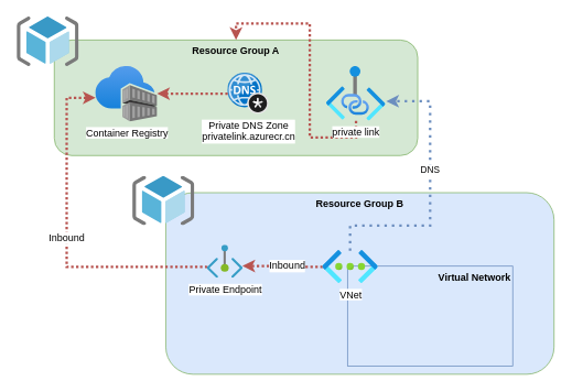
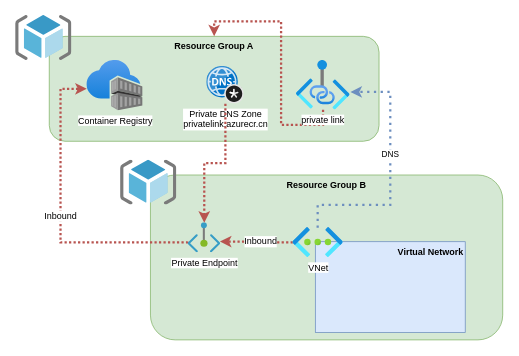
  <mxCell id="0" />
  <mxCell id="1" parent="0" />
  <mxCell id="2" value="Resource Group A" style="rounded=1;whiteSpace=wrap;html=1;fillColor=#d5e8d4;strokeColor=#82b366;verticalAlign=top;fontStyle=1" vertex="1" parent="1"><mxGeometry x="65" y="48" width="440" height="140" as="geometry" /></mxCell>
- <mxCell id="3" value="Resource Group B" style="rounded=1;whiteSpace=wrap;html=1;verticalAlign=top;fillColor=#dae8fc;strokeColor=#82b366;fontStyle=1;" vertex="1" parent="1"><mxGeometry x="200" y="233" width="470" height="220" as="geometry" /></mxCell>
+ <mxCell id="3" value="Resource Group B" style="rounded=1;whiteSpace=wrap;html=1;verticalAlign=top;fillColor=#d5e8d4;strokeColor=#82b366;fontStyle=1" vertex="1" parent="1"><mxGeometry x="200" y="233" width="470" height="220" as="geometry" /></mxCell>
  <mxCell id="4" value="Virtual Network" style="rounded=0;whiteSpace=wrap;html=1;fillColor=#dae8fc;strokeColor=#6c8ebf;verticalAlign=top;fontStyle=1;align=right;" vertex="1" parent="1"><mxGeometry x="420" y="322" width="200" height="121" as="geometry" /></mxCell>
  <mxCell id="5" value="Container Registry" style="image;aspect=fixed;html=1;points=[];align=center;fontSize=12;image=img/lib/azure2/containers/Container_Registries.svg;" vertex="1" parent="1"><mxGeometry x="115" y="80" width="75" height="67.28" as="geometry" /></mxCell>
  <mxCell id="6" value="Private DNS Zone&lt;br&gt;privatelink.azurecr.cn" style="image;sketch=0;aspect=fixed;html=1;points=[];align=center;fontSize=12;image=img/lib/mscae/DNS_Private_Zones.svg;" vertex="1" parent="1"><mxGeometry x="275" y="88" width="50" height="50" as="geometry" /></mxCell>
  <mxCell id="7" style="edgeStyle=orthogonalEdgeStyle;rounded=0;orthogonalLoop=1;jettySize=auto;html=1;fillColor=#f8cecc;strokeColor=#b85450;strokeWidth=3;dashed=1;dashPattern=1 1;" edge="1" parent="1" source="8" target="2"><mxGeometry relative="1" as="geometry" /></mxCell>
  <mxCell id="8" value="private link" style="image;aspect=fixed;html=1;points=[];align=center;fontSize=12;image=img/lib/azure2/networking/Private_Link.svg;" vertex="1" parent="1"><mxGeometry x="394.33" y="80" width="72" height="66" as="geometry" /></mxCell>
  <mxCell id="9" value="" style="image;sketch=0;aspect=fixed;html=1;points=[];align=center;fontSize=12;image=img/lib/mscae/ResourceGroup.svg;" vertex="1" parent="1"><mxGeometry x="160" y="213" width="75" height="60" as="geometry" /></mxCell>
  <mxCell id="10" style="edgeStyle=orthogonalEdgeStyle;rounded=0;orthogonalLoop=1;jettySize=auto;html=1;strokeWidth=3;fillColor=#f8cecc;strokeColor=#b85450;dashed=1;dashPattern=1 1;entryX=0.979;entryY=0.631;entryDx=0;entryDy=0;entryPerimeter=0;" edge="1" parent="1" source="12" target="14"><mxGeometry relative="1" as="geometry"><Array as="points"><mxPoint x="356" y="323" /><mxPoint x="356" y="322" /></Array></mxGeometry></mxCell>
  <mxCell id="11" value="Inbound" style="edgeLabel;html=1;align=center;verticalAlign=middle;resizable=0;points=[];fontSize=12;" vertex="1" connectable="0" parent="10"><mxGeometry x="-0.093" y="-2" relative="1" as="geometry"><mxPoint y="2" as="offset" /></mxGeometry></mxCell>
  <mxCell id="12" value="VNet" style="image;aspect=fixed;html=1;points=[];align=center;fontSize=12;image=img/lib/azure2/networking/Virtual_Networks.svg;" vertex="1" parent="1"><mxGeometry x="390" y="303" width="67" height="40" as="geometry" /></mxCell>
  <mxCell id="13" value="Inbound" style="edgeStyle=orthogonalEdgeStyle;rounded=0;orthogonalLoop=1;jettySize=auto;html=1;fillColor=#f8cecc;strokeColor=#b85450;strokeWidth=3;dashed=1;dashPattern=1 1;fontSize=12;exitX=-0.019;exitY=0.63;exitDx=0;exitDy=0;exitPerimeter=0;" edge="1" parent="1" source="14"><mxGeometry relative="1" as="geometry"><mxPoint x="250" y="397" as="sourcePoint" /><mxPoint x="115" y="118" as="targetPoint" /><Array as="points"><mxPoint x="249" y="323" /><mxPoint x="80" y="323" /><mxPoint x="80" y="118" /></Array></mxGeometry></mxCell>
  <mxCell id="14" value="Private Endpoint" style="image;aspect=fixed;html=1;points=[];align=center;fontSize=12;image=img/lib/azure2/networking/Private_Endpoint.svg;" vertex="1" parent="1"><mxGeometry x="250" y="296.64" width="43.64" height="40" as="geometry" /></mxCell>
- <mxCell id="15" style="edgeStyle=orthogonalEdgeStyle;rounded=0;orthogonalLoop=1;jettySize=auto;html=1;entryX=0.992;entryY=0.49;entryDx=0;entryDy=0;entryPerimeter=0;strokeWidth=3;fillColor=#f8cecc;strokeColor=#b85450;dashed=1;dashPattern=1 1;" edge="1" parent="1" source="6" target="5"><mxGeometry relative="1" as="geometry" /></mxCell>
+ <mxCell id="15" style="edgeStyle=orthogonalEdgeStyle;rounded=0;orthogonalLoop=1;jettySize=auto;html=1;strokeWidth=3;fillColor=#f8cecc;strokeColor=#b85450;dashed=1;dashPattern=1 1;" edge="1" parent="1" source="6" target="14"><mxGeometry relative="1" as="geometry" /></mxCell>
  <mxCell id="16" value="" style="image;sketch=0;aspect=fixed;html=1;points=[];align=center;fontSize=12;image=img/lib/mscae/ResourceGroup.svg;" vertex="1" parent="1"><mxGeometry x="20" y="20" width="75" height="60" as="geometry" /></mxCell>
  <mxCell id="17" value="DNS" style="edgeStyle=orthogonalEdgeStyle;rounded=0;orthogonalLoop=1;jettySize=auto;html=1;entryX=1.007;entryY=0.639;entryDx=0;entryDy=0;entryPerimeter=0;exitX=0.494;exitY=0.011;exitDx=0;exitDy=0;exitPerimeter=0;fillColor=#dae8fc;strokeColor=#6c8ebf;strokeWidth=3;dashed=1;dashPattern=1 2;" edge="1" parent="1" source="12" target="8"><mxGeometry x="0.172" relative="1" as="geometry"><Array as="points"><mxPoint x="451" y="273" /><mxPoint x="520" y="273" /><mxPoint x="520" y="123" /><mxPoint x="467" y="123" /></Array><mxPoint as="offset" /></mxGeometry></mxCell>
